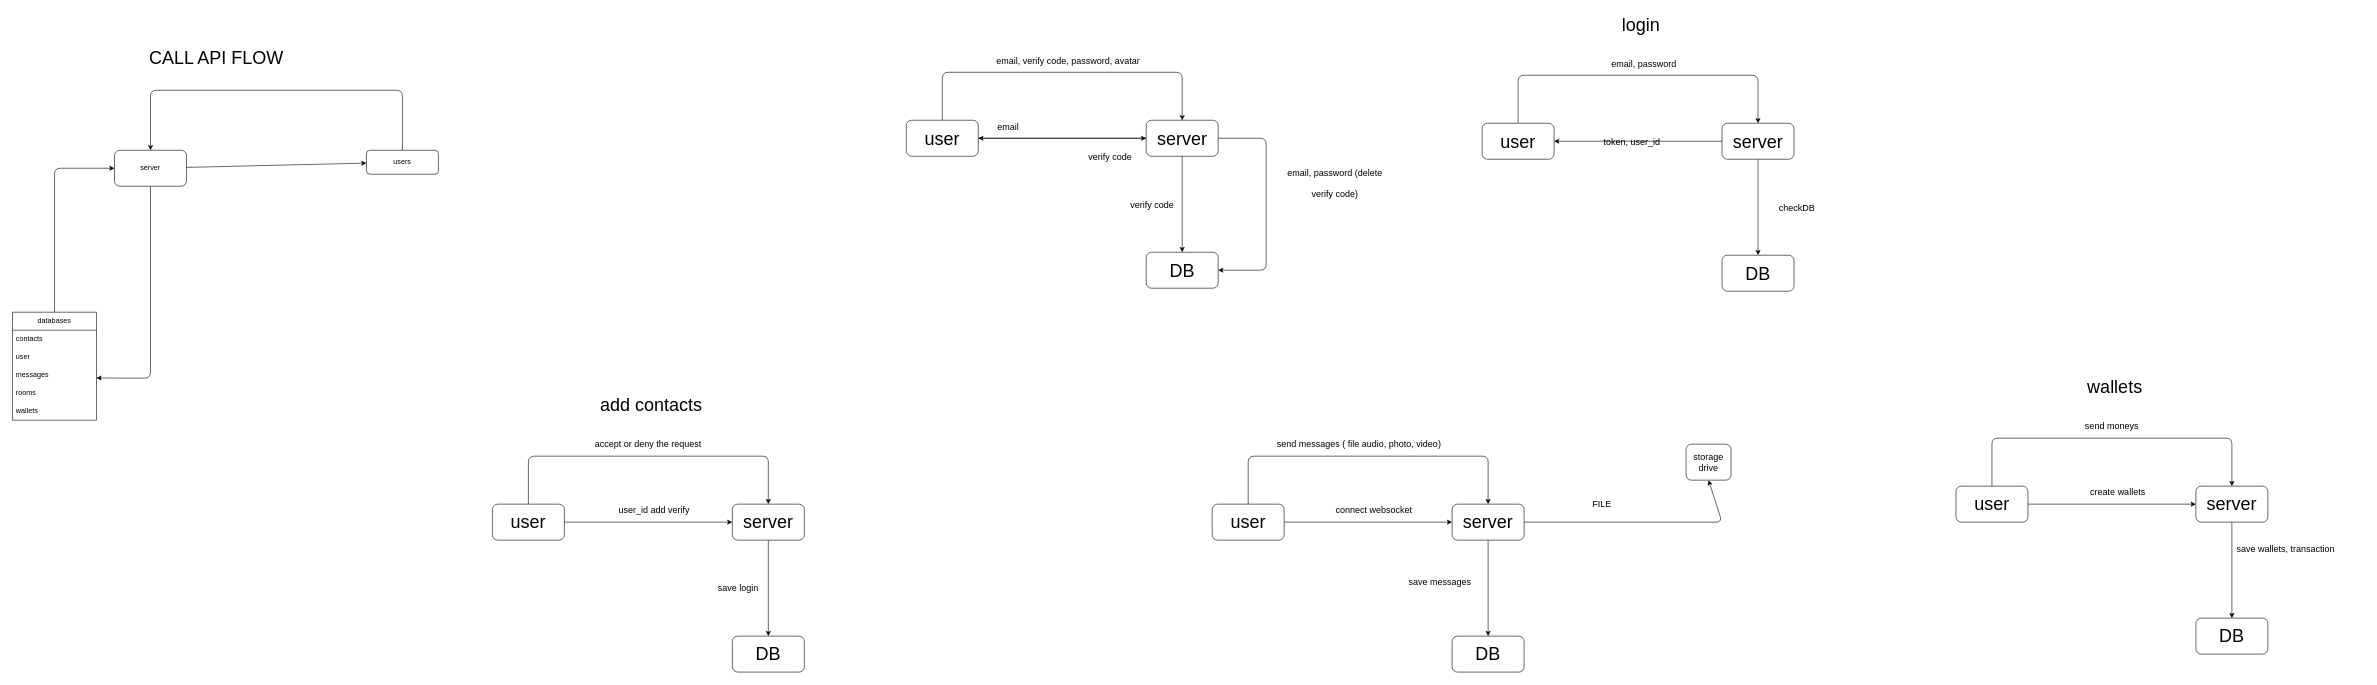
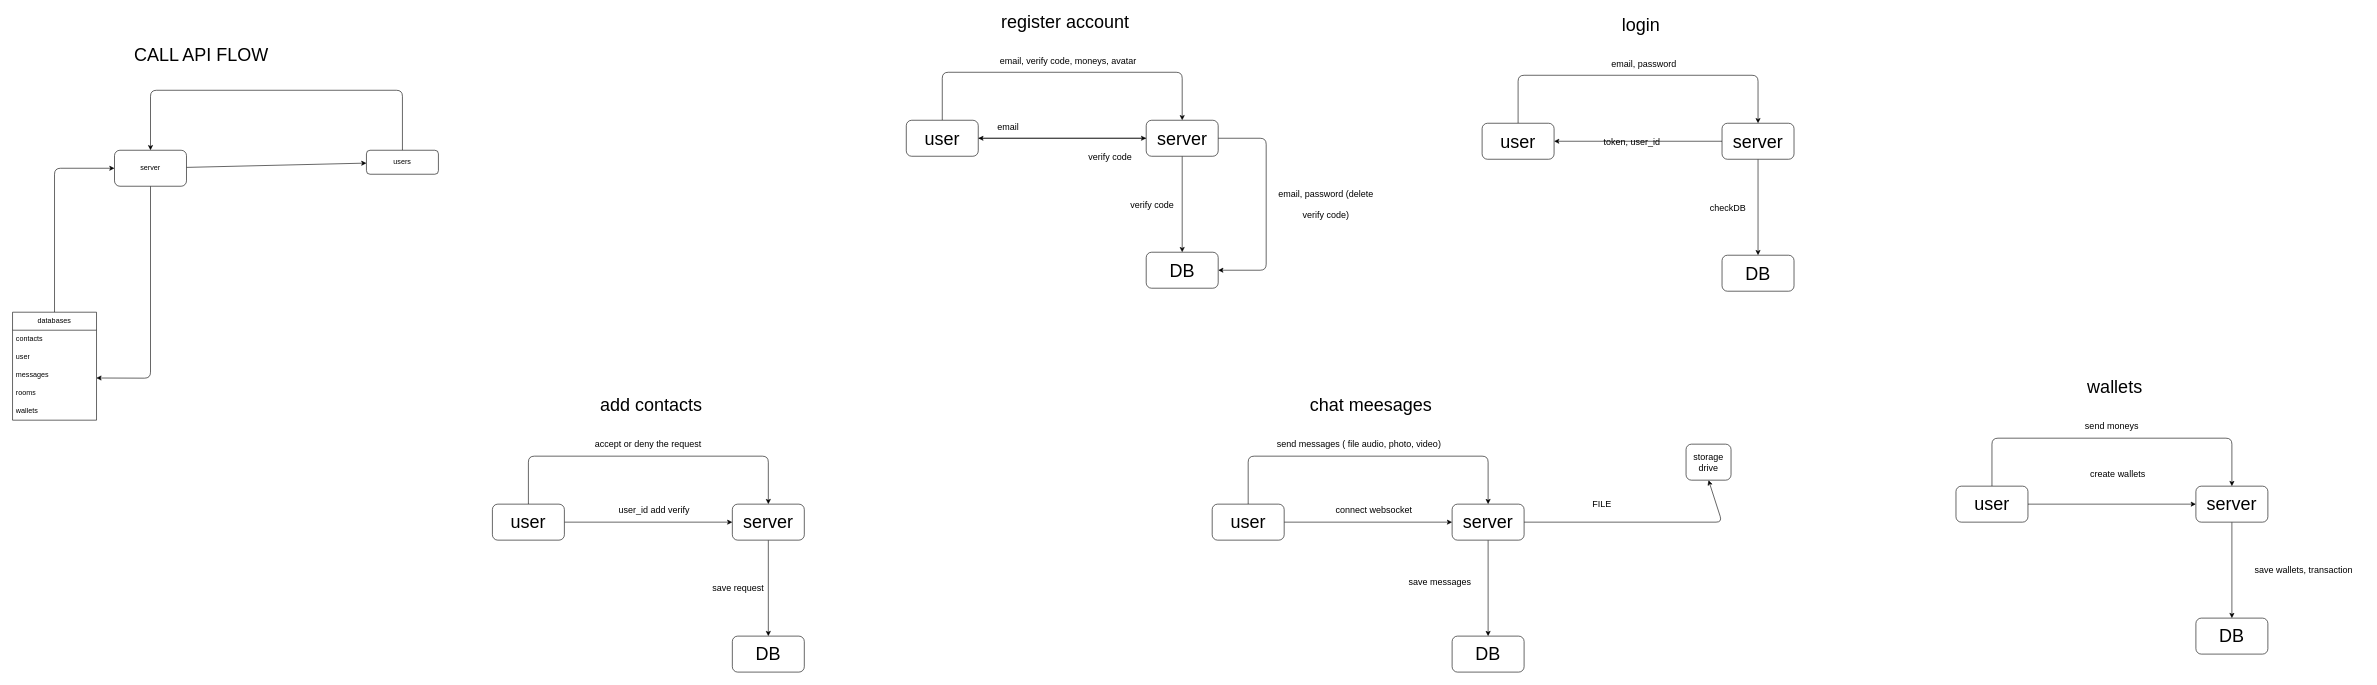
  <mxCell id="0" />
  <mxCell id="1" parent="0" />
  <mxCell id="2" style="edgeStyle=none;html=1;entryX=0.998;entryY=0.656;entryDx=0;entryDy=0;entryPerimeter=0;" parent="1" source="4" target="9" edge="1"><mxGeometry relative="1" as="geometry"><Array as="points"><mxPoint x="250" y="630" /></Array></mxGeometry></mxCell>
  <mxCell id="3" style="edgeStyle=none;html=1;" parent="1" source="4" target="13" edge="1"><mxGeometry relative="1" as="geometry" /></mxCell>
  <mxCell id="4" value="server" style="rounded=1;whiteSpace=wrap;html=1;" parent="1" vertex="1"><mxGeometry x="190" y="250" width="120" height="60" as="geometry" /></mxCell>
  <mxCell id="5" style="edgeStyle=none;html=1;entryX=0;entryY=0.5;entryDx=0;entryDy=0;" parent="1" source="6" target="4" edge="1"><mxGeometry relative="1" as="geometry"><Array as="points"><mxPoint x="90" y="280" /></Array></mxGeometry></mxCell>
  <mxCell id="6" value="databases" style="swimlane;fontStyle=0;childLayout=stackLayout;horizontal=1;startSize=30;horizontalStack=0;resizeParent=1;resizeParentMax=0;resizeLast=0;collapsible=1;marginBottom=0;whiteSpace=wrap;html=1;" parent="1" vertex="1"><mxGeometry x="20" y="520" width="140" height="180" as="geometry" /></mxCell>
  <mxCell id="7" value="contacts" style="text;strokeColor=none;fillColor=none;align=left;verticalAlign=middle;spacingLeft=4;spacingRight=4;overflow=hidden;points=[[0,0.5],[1,0.5]];portConstraint=eastwest;rotatable=0;whiteSpace=wrap;html=1;" parent="6" vertex="1"><mxGeometry y="30" width="140" height="30" as="geometry" /></mxCell>
  <mxCell id="8" value="user" style="text;strokeColor=none;fillColor=none;align=left;verticalAlign=middle;spacingLeft=4;spacingRight=4;overflow=hidden;points=[[0,0.5],[1,0.5]];portConstraint=eastwest;rotatable=0;whiteSpace=wrap;html=1;" parent="6" vertex="1"><mxGeometry y="60" width="140" height="30" as="geometry" /></mxCell>
  <mxCell id="9" value="messages" style="text;strokeColor=none;fillColor=none;align=left;verticalAlign=middle;spacingLeft=4;spacingRight=4;overflow=hidden;points=[[0,0.5],[1,0.5]];portConstraint=eastwest;rotatable=0;whiteSpace=wrap;html=1;" parent="6" vertex="1"><mxGeometry y="90" width="140" height="30" as="geometry" /></mxCell>
  <mxCell id="10" value="rooms" style="text;strokeColor=none;fillColor=none;align=left;verticalAlign=middle;spacingLeft=4;spacingRight=4;overflow=hidden;points=[[0,0.5],[1,0.5]];portConstraint=eastwest;rotatable=0;whiteSpace=wrap;html=1;" parent="6" vertex="1"><mxGeometry y="120" width="140" height="30" as="geometry" /></mxCell>
  <mxCell id="11" value="wallets" style="text;strokeColor=none;fillColor=none;align=left;verticalAlign=middle;spacingLeft=4;spacingRight=4;overflow=hidden;points=[[0,0.5],[1,0.5]];portConstraint=eastwest;rotatable=0;whiteSpace=wrap;html=1;" parent="6" vertex="1"><mxGeometry y="150" width="140" height="30" as="geometry" /></mxCell>
  <mxCell id="12" style="edgeStyle=none;html=1;entryX=0.5;entryY=0;entryDx=0;entryDy=0;" parent="1" source="13" target="4" edge="1"><mxGeometry relative="1" as="geometry"><Array as="points"><mxPoint x="670" y="150" /><mxPoint x="250" y="150" /></Array></mxGeometry></mxCell>
  <mxCell id="13" value="users" style="rounded=1;whiteSpace=wrap;html=1;" parent="1" vertex="1"><mxGeometry x="610" y="250" width="120" height="40" as="geometry" /></mxCell>
- <mxCell id="14" value="&lt;font style=&quot;font-size: 30px;&quot;&gt;CALL API FLOW&lt;/font&gt;" style="text;html=1;strokeColor=none;fillColor=none;align=center;verticalAlign=middle;whiteSpace=wrap;rounded=0;" parent="1" vertex="1"><mxGeometry x="210" y="40" width="300" height="110" as="geometry" /></mxCell>
+ <mxCell id="14" value="&lt;font style=&quot;font-size: 30px;&quot;&gt;CALL API FLOW&lt;/font&gt;" style="text;html=1;strokeColor=none;fillColor=none;align=center;verticalAlign=middle;whiteSpace=wrap;rounded=0;" parent="1" vertex="1"><mxGeometry x="185" y="35" width="300" height="110" as="geometry" /></mxCell>
  <mxCell id="15" value="add contacts" style="text;html=1;strokeColor=none;fillColor=none;align=center;verticalAlign=middle;whiteSpace=wrap;rounded=0;fontSize=30;" parent="1" vertex="1"><mxGeometry x="970" y="660" width="230" height="30" as="geometry" /></mxCell>
  <mxCell id="16" style="edgeStyle=none;html=1;fontSize=30;" parent="1" source="18" edge="1"><mxGeometry relative="1" as="geometry"><mxPoint x="1220" y="870" as="targetPoint" /></mxGeometry></mxCell>
  <mxCell id="17" style="edgeStyle=none;html=1;entryX=0.5;entryY=0;entryDx=0;entryDy=0;fontSize=15;" parent="1" source="18" target="20" edge="1"><mxGeometry relative="1" as="geometry"><Array as="points"><mxPoint x="880" y="760" /><mxPoint x="1280" y="760" /></Array></mxGeometry></mxCell>
  <mxCell id="18" value="user" style="rounded=1;whiteSpace=wrap;html=1;fontSize=30;" parent="1" vertex="1"><mxGeometry x="820" y="840" width="120" height="60" as="geometry" /></mxCell>
  <mxCell id="19" style="edgeStyle=none;html=1;entryX=0.5;entryY=0;entryDx=0;entryDy=0;fontSize=30;" parent="1" source="20" target="21" edge="1"><mxGeometry relative="1" as="geometry" /></mxCell>
  <mxCell id="20" value="server" style="rounded=1;whiteSpace=wrap;html=1;fontSize=30;" parent="1" vertex="1"><mxGeometry x="1220" y="840" width="120" height="60" as="geometry" /></mxCell>
  <mxCell id="21" value="DB" style="rounded=1;whiteSpace=wrap;html=1;fontSize=30;" parent="1" vertex="1"><mxGeometry x="1220" y="1060" width="120" height="60" as="geometry" /></mxCell>
- <mxCell id="22" value="&lt;font style=&quot;font-size: 15px;&quot;&gt;save login&lt;/font&gt;" style="text;html=1;strokeColor=none;fillColor=none;align=center;verticalAlign=middle;whiteSpace=wrap;rounded=0;fontSize=30;" parent="1" vertex="1"><mxGeometry x="1130" y="960" width="200" height="30" as="geometry" /></mxCell>
+ <mxCell id="22" value="&lt;font style=&quot;font-size: 15px;&quot;&gt;save request&lt;/font&gt;" style="text;html=1;strokeColor=none;fillColor=none;align=center;verticalAlign=middle;whiteSpace=wrap;rounded=0;fontSize=30;" parent="1" vertex="1"><mxGeometry x="1130" y="960" width="200" height="30" as="geometry" /></mxCell>
  <mxCell id="23" value="&lt;span style=&quot;font-size: 15px;&quot;&gt;user_id add verify&lt;/span&gt;" style="text;html=1;strokeColor=none;fillColor=none;align=center;verticalAlign=middle;whiteSpace=wrap;rounded=0;fontSize=30;" parent="1" vertex="1"><mxGeometry x="990" y="830" width="200" height="30" as="geometry" /></mxCell>
  <mxCell id="24" value="&lt;span style=&quot;font-size: 15px;&quot;&gt;accept or deny the request&lt;/span&gt;" style="text;html=1;strokeColor=none;fillColor=none;align=center;verticalAlign=middle;whiteSpace=wrap;rounded=0;fontSize=30;" parent="1" vertex="1"><mxGeometry x="980" y="720" width="200" height="30" as="geometry" /></mxCell>
+ <mxCell id="25" value="register account" style="text;html=1;strokeColor=none;fillColor=none;align=center;verticalAlign=middle;whiteSpace=wrap;rounded=0;fontSize=30;" parent="1" vertex="1"><mxGeometry x="1660" y="20" width="230" height="30" as="geometry" /></mxCell>
  <mxCell id="26" style="edgeStyle=none;html=1;fontSize=30;" parent="1" source="28" edge="1"><mxGeometry relative="1" as="geometry"><mxPoint x="1910" y="230" as="targetPoint" /></mxGeometry></mxCell>
  <mxCell id="27" style="edgeStyle=none;html=1;entryX=0.5;entryY=0;entryDx=0;entryDy=0;fontSize=15;" parent="1" source="28" target="32" edge="1"><mxGeometry relative="1" as="geometry"><Array as="points"><mxPoint x="1570" y="120" /><mxPoint x="1970" y="120" /></Array></mxGeometry></mxCell>
  <mxCell id="28" value="user" style="rounded=1;whiteSpace=wrap;html=1;fontSize=30;" parent="1" vertex="1"><mxGeometry x="1510" y="200" width="120" height="60" as="geometry" /></mxCell>
  <mxCell id="29" style="edgeStyle=none;html=1;entryX=0.5;entryY=0;entryDx=0;entryDy=0;fontSize=30;" parent="1" source="32" target="33" edge="1"><mxGeometry relative="1" as="geometry" /></mxCell>
  <mxCell id="30" style="edgeStyle=none;html=1;fontSize=15;" parent="1" source="32" target="28" edge="1"><mxGeometry relative="1" as="geometry" /></mxCell>
  <mxCell id="31" style="edgeStyle=none;html=1;entryX=1;entryY=0.5;entryDx=0;entryDy=0;fontSize=15;" parent="1" source="32" target="33" edge="1"><mxGeometry relative="1" as="geometry"><Array as="points"><mxPoint x="2110" y="230" /><mxPoint x="2110" y="450" /></Array></mxGeometry></mxCell>
  <mxCell id="32" value="server" style="rounded=1;whiteSpace=wrap;html=1;fontSize=30;" parent="1" vertex="1"><mxGeometry x="1910" y="200" width="120" height="60" as="geometry" /></mxCell>
  <mxCell id="33" value="DB" style="rounded=1;whiteSpace=wrap;html=1;fontSize=30;" parent="1" vertex="1"><mxGeometry x="1910" y="420" width="120" height="60" as="geometry" /></mxCell>
  <mxCell id="34" value="&lt;font style=&quot;font-size: 15px;&quot;&gt;verify code&lt;/font&gt;" style="text;html=1;strokeColor=none;fillColor=none;align=center;verticalAlign=middle;whiteSpace=wrap;rounded=0;fontSize=30;" parent="1" vertex="1"><mxGeometry x="1820" y="320" width="200" height="30" as="geometry" /></mxCell>
  <mxCell id="35" value="&lt;font style=&quot;font-size: 15px;&quot;&gt;email&lt;/font&gt;" style="text;html=1;strokeColor=none;fillColor=none;align=center;verticalAlign=middle;whiteSpace=wrap;rounded=0;fontSize=30;" parent="1" vertex="1"><mxGeometry x="1580" y="190" width="200" height="30" as="geometry" /></mxCell>
  <mxCell id="36" value="&lt;font style=&quot;font-size: 15px;&quot;&gt;verify code&lt;/font&gt;" style="text;html=1;strokeColor=none;fillColor=none;align=center;verticalAlign=middle;whiteSpace=wrap;rounded=0;fontSize=30;" parent="1" vertex="1"><mxGeometry x="1750" y="240" width="200" height="30" as="geometry" /></mxCell>
- <mxCell id="37" value="&lt;font style=&quot;font-size: 15px;&quot;&gt;email, verify code, password, avatar&lt;/font&gt;" style="text;html=1;strokeColor=none;fillColor=none;align=center;verticalAlign=middle;whiteSpace=wrap;rounded=0;fontSize=30;" parent="1" vertex="1"><mxGeometry x="1650" y="80" width="260" height="30" as="geometry" /></mxCell>
- <mxCell id="38" value="&lt;span style=&quot;font-size: 15px;&quot;&gt;email, password (delete verify code)&lt;/span&gt;" style="text;html=1;strokeColor=none;fillColor=none;align=center;verticalAlign=middle;whiteSpace=wrap;rounded=0;fontSize=30;" parent="1" vertex="1"><mxGeometry x="2125" y="285" width="200" height="30" as="geometry" /></mxCell>
+ <mxCell id="37" value="&lt;font style=&quot;font-size: 15px;&quot;&gt;email, verify code, moneys, avatar&lt;/font&gt;" style="text;html=1;strokeColor=none;fillColor=none;align=center;verticalAlign=middle;whiteSpace=wrap;rounded=0;fontSize=30;" parent="1" vertex="1"><mxGeometry x="1650" y="80" width="260" height="30" as="geometry" /></mxCell>
+ <mxCell id="38" value="&lt;span style=&quot;font-size: 15px;&quot;&gt;email, password (delete verify code)&lt;/span&gt;" style="text;html=1;strokeColor=none;fillColor=none;align=center;verticalAlign=middle;whiteSpace=wrap;rounded=0;fontSize=30;" parent="1" vertex="1"><mxGeometry x="2110" y="320" width="200" height="30" as="geometry" /></mxCell>
+ <mxCell id="39" value="chat meesages" style="text;html=1;strokeColor=none;fillColor=none;align=center;verticalAlign=middle;whiteSpace=wrap;rounded=0;fontSize=30;" parent="1" vertex="1"><mxGeometry x="2170" y="660" width="230" height="30" as="geometry" /></mxCell>
  <mxCell id="40" style="edgeStyle=none;html=1;fontSize=30;" parent="1" source="42" edge="1"><mxGeometry relative="1" as="geometry"><mxPoint x="2420" y="870" as="targetPoint" /></mxGeometry></mxCell>
  <mxCell id="41" style="edgeStyle=none;html=1;entryX=0.5;entryY=0;entryDx=0;entryDy=0;fontSize=15;" parent="1" source="42" target="45" edge="1"><mxGeometry relative="1" as="geometry"><Array as="points"><mxPoint x="2080" y="760" /><mxPoint x="2480" y="760" /></Array></mxGeometry></mxCell>
  <mxCell id="42" value="user" style="rounded=1;whiteSpace=wrap;html=1;fontSize=30;" parent="1" vertex="1"><mxGeometry x="2020" y="840" width="120" height="60" as="geometry" /></mxCell>
  <mxCell id="43" style="edgeStyle=none;html=1;entryX=0.5;entryY=0;entryDx=0;entryDy=0;fontSize=30;" parent="1" source="45" target="46" edge="1"><mxGeometry relative="1" as="geometry" /></mxCell>
  <mxCell id="44" style="edgeStyle=none;html=1;entryX=0.5;entryY=1;entryDx=0;entryDy=0;fontSize=15;" parent="1" source="45" target="51" edge="1"><mxGeometry relative="1" as="geometry"><Array as="points"><mxPoint x="2870" y="870" /></Array></mxGeometry></mxCell>
  <mxCell id="45" value="server" style="rounded=1;whiteSpace=wrap;html=1;fontSize=30;" parent="1" vertex="1"><mxGeometry x="2420" y="840" width="120" height="60" as="geometry" /></mxCell>
  <mxCell id="46" value="DB" style="rounded=1;whiteSpace=wrap;html=1;fontSize=30;" parent="1" vertex="1"><mxGeometry x="2420" y="1060" width="120" height="60" as="geometry" /></mxCell>
  <mxCell id="47" value="&lt;font style=&quot;font-size: 15px;&quot;&gt;save messages&lt;/font&gt;" style="text;html=1;strokeColor=none;fillColor=none;align=center;verticalAlign=middle;whiteSpace=wrap;rounded=0;fontSize=30;" parent="1" vertex="1"><mxGeometry x="2300" y="950" width="200" height="30" as="geometry" /></mxCell>
  <mxCell id="48" value="&lt;span style=&quot;font-size: 15px;&quot;&gt;connect websocket&lt;/span&gt;" style="text;html=1;strokeColor=none;fillColor=none;align=center;verticalAlign=middle;whiteSpace=wrap;rounded=0;fontSize=30;" parent="1" vertex="1"><mxGeometry x="2190" y="830" width="200" height="30" as="geometry" /></mxCell>
  <mxCell id="49" value="&lt;span style=&quot;font-size: 15px;&quot;&gt;send messages ( file audio, photo, video)&lt;/span&gt;" style="text;html=1;strokeColor=none;fillColor=none;align=center;verticalAlign=middle;whiteSpace=wrap;rounded=0;fontSize=30;" parent="1" vertex="1"><mxGeometry x="2120" y="720" width="290" height="30" as="geometry" /></mxCell>
  <mxCell id="50" value="&lt;span style=&quot;font-size: 15px;&quot;&gt;FILE&lt;/span&gt;" style="text;html=1;strokeColor=none;fillColor=none;align=center;verticalAlign=middle;whiteSpace=wrap;rounded=0;fontSize=30;" parent="1" vertex="1"><mxGeometry x="2570" y="820" width="200" height="30" as="geometry" /></mxCell>
  <mxCell id="51" value="storage drive" style="rounded=1;whiteSpace=wrap;html=1;fontSize=15;" parent="1" vertex="1"><mxGeometry x="2810" y="740" width="75" height="60" as="geometry" /></mxCell>
  <mxCell id="52" value="login" style="text;html=1;strokeColor=none;fillColor=none;align=center;verticalAlign=middle;whiteSpace=wrap;rounded=0;fontSize=30;" parent="1" vertex="1"><mxGeometry x="2620" y="25" width="230" height="30" as="geometry" /></mxCell>
  <mxCell id="53" style="edgeStyle=none;html=1;entryX=0.5;entryY=0;entryDx=0;entryDy=0;fontSize=15;" parent="1" source="54" target="57" edge="1"><mxGeometry relative="1" as="geometry"><Array as="points"><mxPoint x="2530" y="125" /><mxPoint x="2930" y="125" /></Array></mxGeometry></mxCell>
  <mxCell id="54" value="user" style="rounded=1;whiteSpace=wrap;html=1;fontSize=30;" parent="1" vertex="1"><mxGeometry x="2470" y="205" width="120" height="60" as="geometry" /></mxCell>
  <mxCell id="55" style="edgeStyle=none;html=1;entryX=0.5;entryY=0;entryDx=0;entryDy=0;fontSize=30;" parent="1" source="57" target="58" edge="1"><mxGeometry relative="1" as="geometry" /></mxCell>
  <mxCell id="56" style="edgeStyle=none;html=1;entryX=1;entryY=0.5;entryDx=0;entryDy=0;fontSize=15;" parent="1" source="57" target="54" edge="1"><mxGeometry relative="1" as="geometry" /></mxCell>
  <mxCell id="57" value="server" style="rounded=1;whiteSpace=wrap;html=1;fontSize=30;" parent="1" vertex="1"><mxGeometry x="2870" y="205" width="120" height="60" as="geometry" /></mxCell>
  <mxCell id="58" value="DB" style="rounded=1;whiteSpace=wrap;html=1;fontSize=30;" parent="1" vertex="1"><mxGeometry x="2870" y="425" width="120" height="60" as="geometry" /></mxCell>
- <mxCell id="59" value="&lt;font style=&quot;font-size: 15px;&quot;&gt;checkDB&lt;/font&gt;" style="text;html=1;strokeColor=none;fillColor=none;align=center;verticalAlign=middle;whiteSpace=wrap;rounded=0;fontSize=30;" parent="1" vertex="1"><mxGeometry x="2895" y="325" width="200" height="30" as="geometry" /></mxCell>
+ <mxCell id="59" value="&lt;font style=&quot;font-size: 15px;&quot;&gt;checkDB&lt;/font&gt;" style="text;html=1;strokeColor=none;fillColor=none;align=center;verticalAlign=middle;whiteSpace=wrap;rounded=0;fontSize=30;" parent="1" vertex="1"><mxGeometry x="2780" y="325" width="200" height="30" as="geometry" /></mxCell>
  <mxCell id="60" value="&lt;span style=&quot;font-size: 15px;&quot;&gt;token, user_id&lt;/span&gt;" style="text;html=1;strokeColor=none;fillColor=none;align=center;verticalAlign=middle;whiteSpace=wrap;rounded=0;fontSize=30;" parent="1" vertex="1"><mxGeometry x="2620" y="215" width="200" height="30" as="geometry" /></mxCell>
  <mxCell id="61" value="&lt;font style=&quot;font-size: 15px;&quot;&gt;email, password&lt;/font&gt;" style="text;html=1;strokeColor=none;fillColor=none;align=center;verticalAlign=middle;whiteSpace=wrap;rounded=0;fontSize=30;" parent="1" vertex="1"><mxGeometry x="2610" y="85" width="260" height="30" as="geometry" /></mxCell>
  <mxCell id="62" value="wallets" style="text;html=1;strokeColor=none;fillColor=none;align=center;verticalAlign=middle;whiteSpace=wrap;rounded=0;fontSize=30;" parent="1" vertex="1"><mxGeometry x="3410" y="630" width="230" height="30" as="geometry" /></mxCell>
  <mxCell id="63" style="edgeStyle=none;html=1;fontSize=30;" parent="1" source="65" edge="1"><mxGeometry relative="1" as="geometry"><mxPoint x="3660" y="840" as="targetPoint" /></mxGeometry></mxCell>
  <mxCell id="64" style="edgeStyle=none;html=1;entryX=0.5;entryY=0;entryDx=0;entryDy=0;fontSize=15;" parent="1" source="65" target="67" edge="1"><mxGeometry relative="1" as="geometry"><Array as="points"><mxPoint x="3320" y="730" /><mxPoint x="3720" y="730" /></Array></mxGeometry></mxCell>
  <mxCell id="65" value="user" style="rounded=1;whiteSpace=wrap;html=1;fontSize=30;" parent="1" vertex="1"><mxGeometry x="3260" y="810" width="120" height="60" as="geometry" /></mxCell>
  <mxCell id="66" style="edgeStyle=none;html=1;entryX=0.5;entryY=0;entryDx=0;entryDy=0;fontSize=30;" parent="1" source="67" target="68" edge="1"><mxGeometry relative="1" as="geometry" /></mxCell>
  <mxCell id="67" value="server" style="rounded=1;whiteSpace=wrap;html=1;fontSize=30;" parent="1" vertex="1"><mxGeometry x="3660" y="810" width="120" height="60" as="geometry" /></mxCell>
  <mxCell id="68" value="DB" style="rounded=1;whiteSpace=wrap;html=1;fontSize=30;" parent="1" vertex="1"><mxGeometry x="3660" y="1030" width="120" height="60" as="geometry" /></mxCell>
- <mxCell id="69" value="&lt;font style=&quot;font-size: 15px;&quot;&gt;save wallets,&amp;nbsp;transaction&lt;/font&gt;" style="text;html=1;strokeColor=none;fillColor=none;align=center;verticalAlign=middle;whiteSpace=wrap;rounded=0;fontSize=30;" parent="1" vertex="1"><mxGeometry x="3710" y="895" width="200" height="30" as="geometry" /></mxCell>
- <mxCell id="70" value="&lt;span style=&quot;font-size: 15px;&quot;&gt;create wallets&lt;/span&gt;" style="text;html=1;strokeColor=none;fillColor=none;align=center;verticalAlign=middle;whiteSpace=wrap;rounded=0;fontSize=30;" parent="1" vertex="1"><mxGeometry x="3430" y="800" width="200" height="30" as="geometry" /></mxCell>
+ <mxCell id="69" value="&lt;font style=&quot;font-size: 15px;&quot;&gt;save wallets,&amp;nbsp;transaction&lt;/font&gt;" style="text;html=1;strokeColor=none;fillColor=none;align=center;verticalAlign=middle;whiteSpace=wrap;rounded=0;fontSize=30;" parent="1" vertex="1"><mxGeometry x="3740" y="930" width="200" height="30" as="geometry" /></mxCell>
+ <mxCell id="70" value="&lt;span style=&quot;font-size: 15px;&quot;&gt;create wallets&lt;/span&gt;" style="text;html=1;strokeColor=none;fillColor=none;align=center;verticalAlign=middle;whiteSpace=wrap;rounded=0;fontSize=30;" parent="1" vertex="1"><mxGeometry x="3430" y="770" width="200" height="30" as="geometry" /></mxCell>
  <mxCell id="71" value="&lt;span style=&quot;font-size: 15px;&quot;&gt;send moneys&lt;/span&gt;" style="text;html=1;strokeColor=none;fillColor=none;align=center;verticalAlign=middle;whiteSpace=wrap;rounded=0;fontSize=30;" parent="1" vertex="1"><mxGeometry x="3420" y="690" width="200" height="30" as="geometry" /></mxCell>
